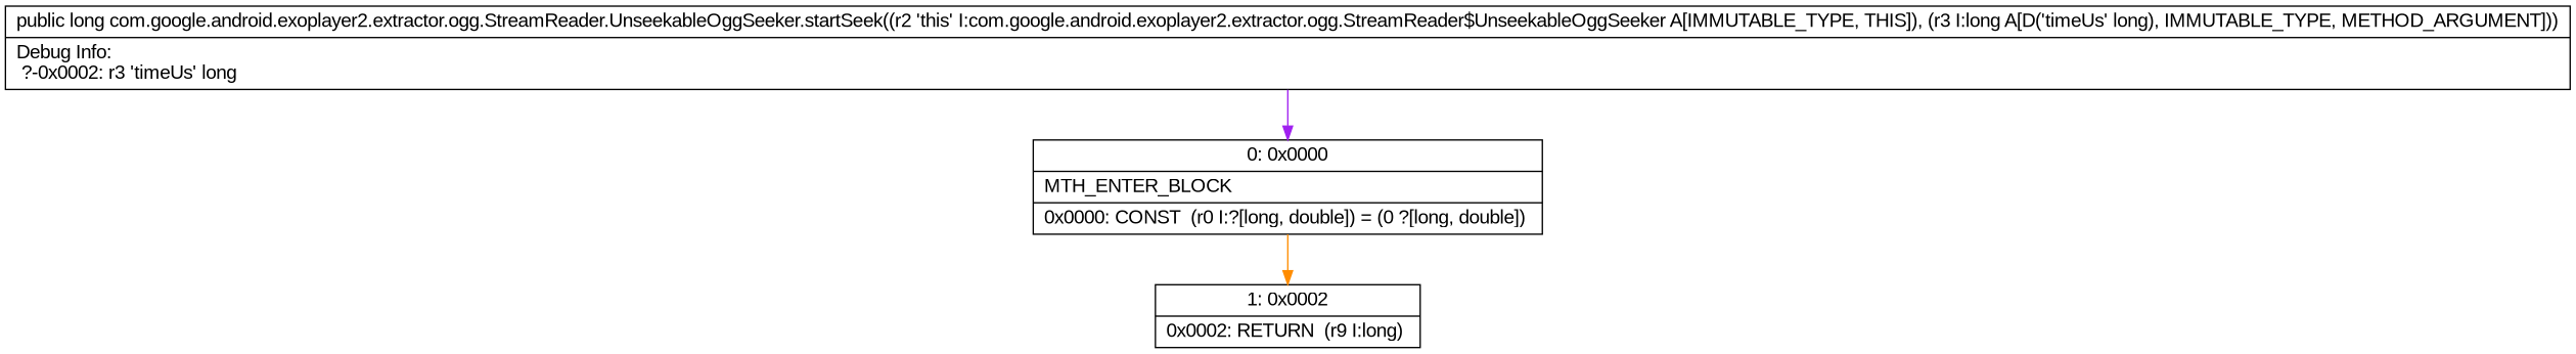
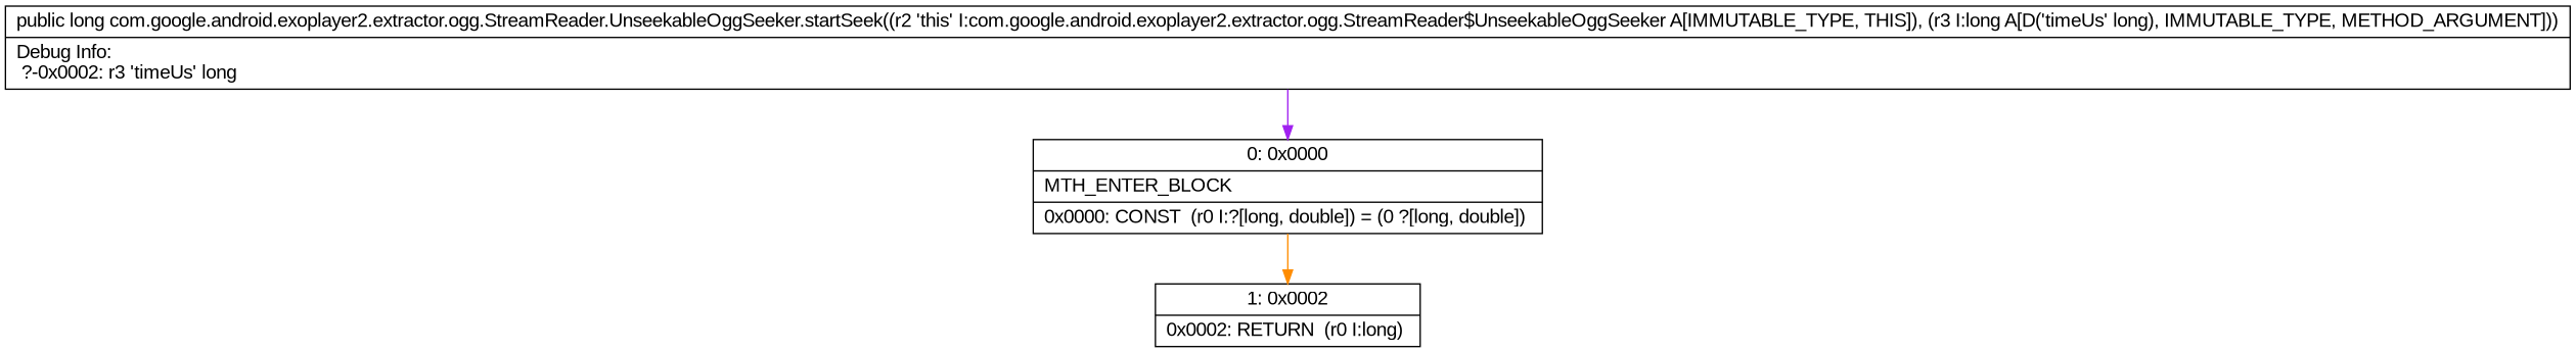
  digraph {
    fontname="Liberation Sans"
    node [shape=record style=filled fillcolor=white color=black fontname="Liberation Sans"]
    edge [fontname="Liberation Sans"]
    n1 [label="{0\:\ 0x0000|MTH_ENTER_BLOCK\l|0x0000: CONST  (r0 I:?[long, double]) = (0 ?[long, double]) \l}"]
-   n2 [label="{1\:\ 0x0002|0x0002: RETURN  (r9 I:long) \l}"]
+   n2 [label="{1\:\ 0x0002|0x0002: RETURN  (r0 I:long) \l}"]
    n3 [label="{public long com.google.android.exoplayer2.extractor.ogg.StreamReader.UnseekableOggSeeker.startSeek((r2 'this' I:com.google.android.exoplayer2.extractor.ogg.StreamReader$UnseekableOggSeeker A[IMMUTABLE_TYPE, THIS]), (r3 I:long A[D('timeUs' long), IMMUTABLE_TYPE, METHOD_ARGUMENT]))  | Debug Info:\l  ?\-0x0002: r3 'timeUs' long\l}"]
    n1 -> n2 [color=darkorange]
    n3 -> n1 [color=purple]
  }
